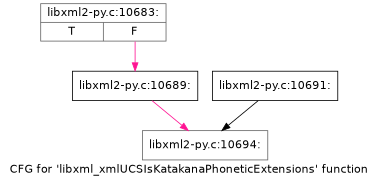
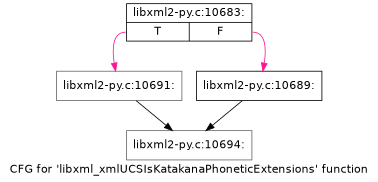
  digraph {
    fontname="DejaVu Sans"
    label="CFG for 'libxml_xmlUCSIsKatakanaPhoneticExtensions' function"
    node [color=black fontname="DejaVu Sans" shape=record]
    edge [color=deeppink fontname="DejaVu Sans"]
-   n1 [color=gray40 label="{libxml2-py.c:10683:|{<s0>T|<s1>F}}"]
-   n2 [label="{libxml2-py.c:10691:}"]
+   n1 [label="{libxml2-py.c:10683:|{<s0>T|<s1>F}}"]
+   n2 [color=gray40 label="{libxml2-py.c:10691:}"]
    n3 [label="{libxml2-py.c:10689:}"]
    n4 [color=gray40 label="{libxml2-py.c:10694:}"]
+   n1 -> n2 [tailport=s0]
    n1 -> n3 [tailport=s1]
    n2 -> n4 [color=black]
-   n3 -> n4
+   n3 -> n4 [color=black]
  }
